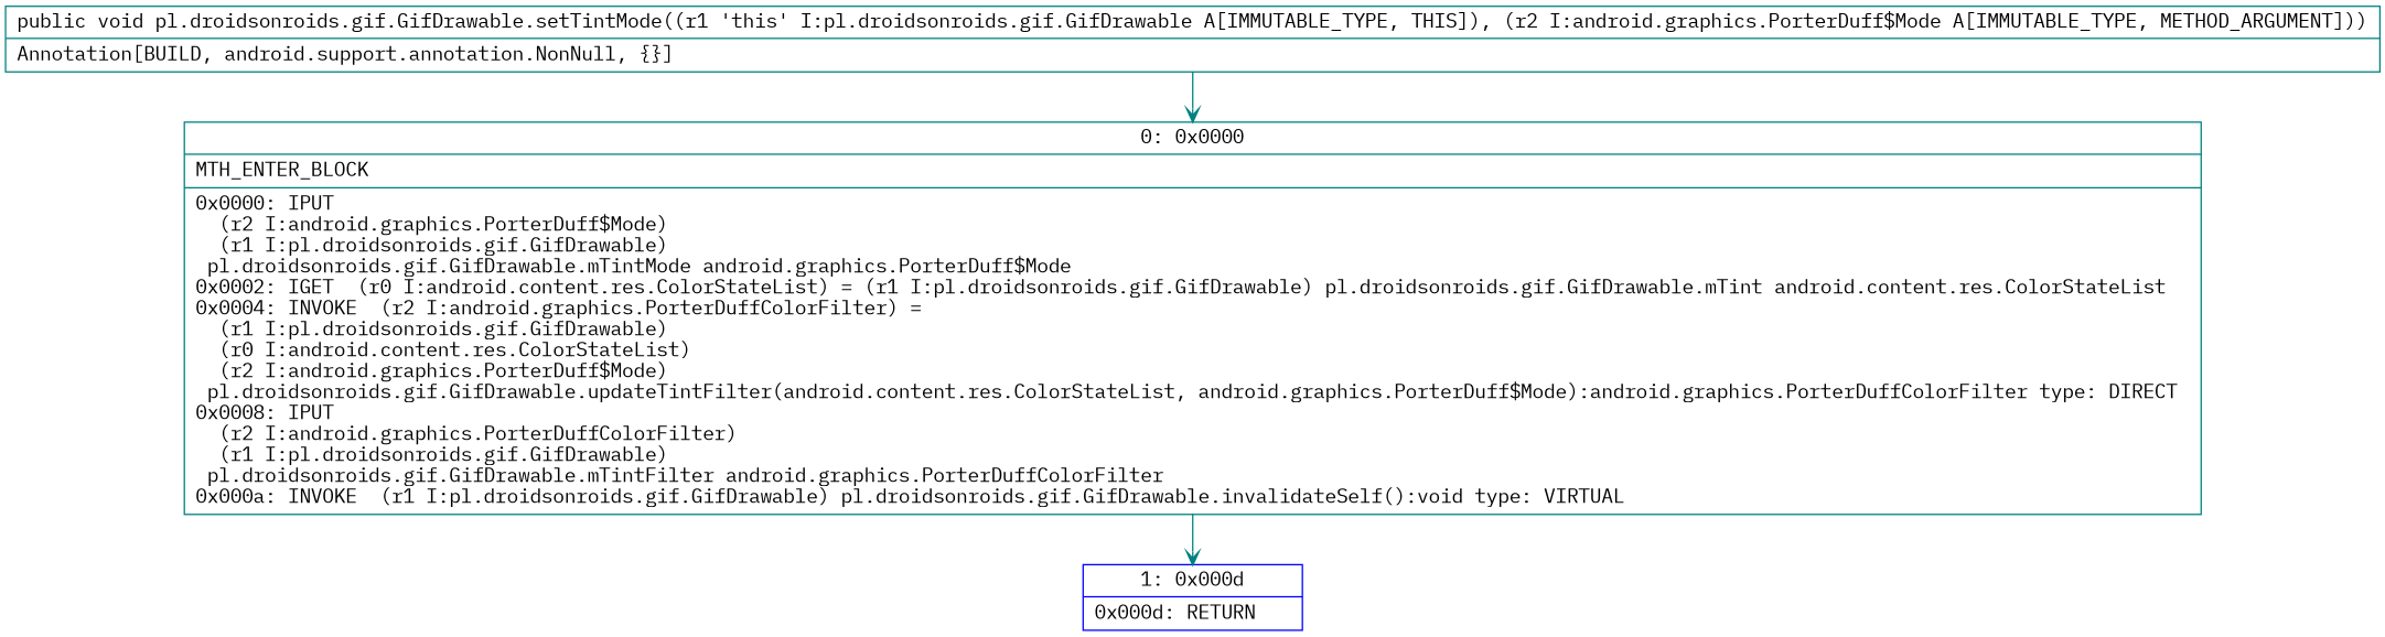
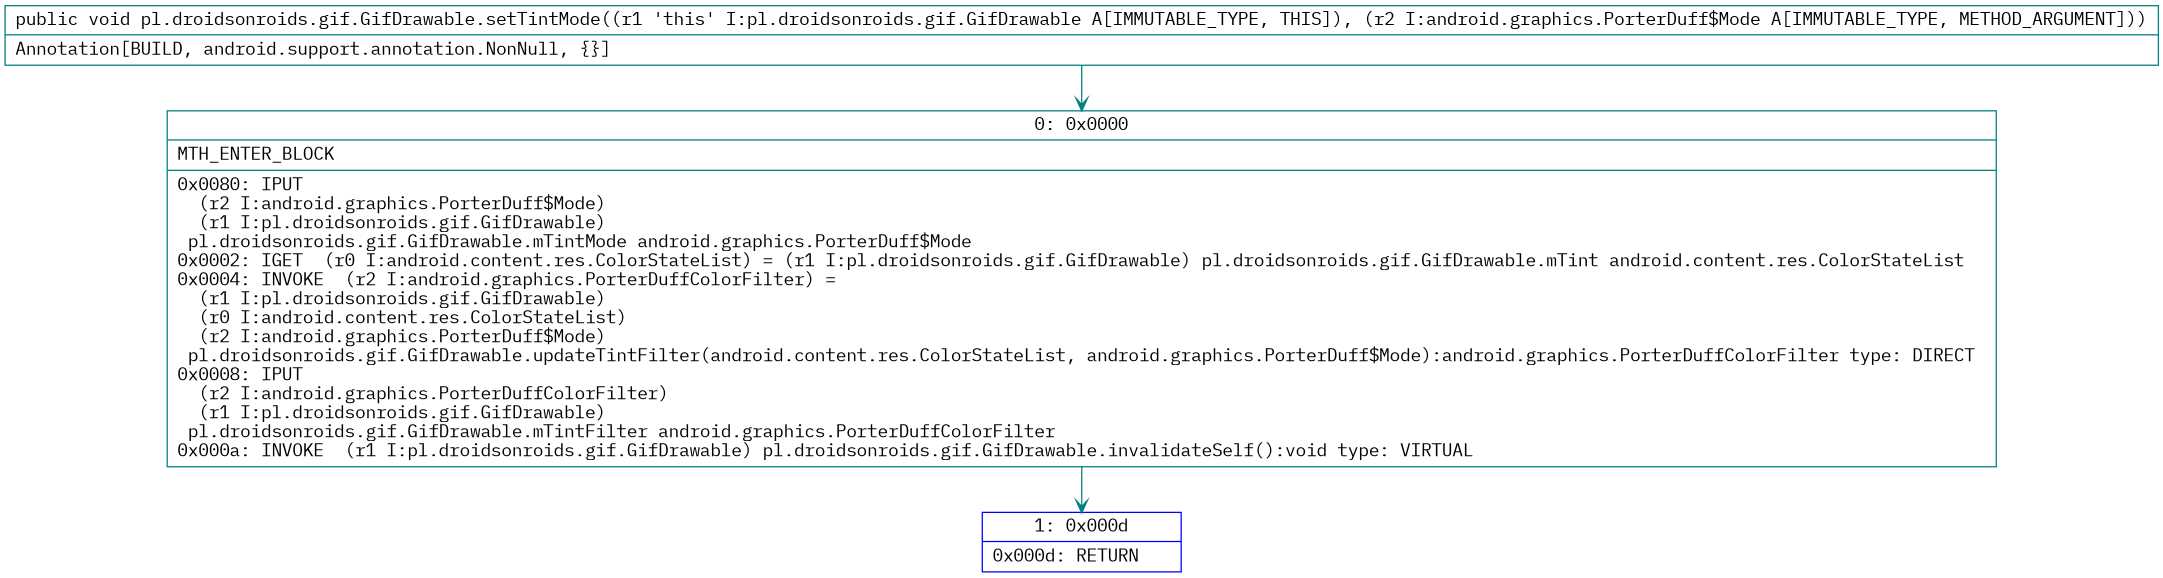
  digraph {
    fontname="IBM Plex Mono"
    node [shape=record color=teal fontname="IBM Plex Mono"]
    edge [color=teal arrowhead=vee fontname="IBM Plex Mono"]
-   n1 [label="{0\:\ 0x0000|MTH_ENTER_BLOCK\l|0x0000: IPUT  \l  (r2 I:android.graphics.PorterDuff$Mode)\l  (r1 I:pl.droidsonroids.gif.GifDrawable)\l pl.droidsonroids.gif.GifDrawable.mTintMode android.graphics.PorterDuff$Mode \l0x0002: IGET  (r0 I:android.content.res.ColorStateList) = (r1 I:pl.droidsonroids.gif.GifDrawable) pl.droidsonroids.gif.GifDrawable.mTint android.content.res.ColorStateList \l0x0004: INVOKE  (r2 I:android.graphics.PorterDuffColorFilter) = \l  (r1 I:pl.droidsonroids.gif.GifDrawable)\l  (r0 I:android.content.res.ColorStateList)\l  (r2 I:android.graphics.PorterDuff$Mode)\l pl.droidsonroids.gif.GifDrawable.updateTintFilter(android.content.res.ColorStateList, android.graphics.PorterDuff$Mode):android.graphics.PorterDuffColorFilter type: DIRECT \l0x0008: IPUT  \l  (r2 I:android.graphics.PorterDuffColorFilter)\l  (r1 I:pl.droidsonroids.gif.GifDrawable)\l pl.droidsonroids.gif.GifDrawable.mTintFilter android.graphics.PorterDuffColorFilter \l0x000a: INVOKE  (r1 I:pl.droidsonroids.gif.GifDrawable) pl.droidsonroids.gif.GifDrawable.invalidateSelf():void type: VIRTUAL \l}"]
+   n1 [label="{0\:\ 0x0000|MTH_ENTER_BLOCK\l|0x0080: IPUT  \l  (r2 I:android.graphics.PorterDuff$Mode)\l  (r1 I:pl.droidsonroids.gif.GifDrawable)\l pl.droidsonroids.gif.GifDrawable.mTintMode android.graphics.PorterDuff$Mode \l0x0002: IGET  (r0 I:android.content.res.ColorStateList) = (r1 I:pl.droidsonroids.gif.GifDrawable) pl.droidsonroids.gif.GifDrawable.mTint android.content.res.ColorStateList \l0x0004: INVOKE  (r2 I:android.graphics.PorterDuffColorFilter) = \l  (r1 I:pl.droidsonroids.gif.GifDrawable)\l  (r0 I:android.content.res.ColorStateList)\l  (r2 I:android.graphics.PorterDuff$Mode)\l pl.droidsonroids.gif.GifDrawable.updateTintFilter(android.content.res.ColorStateList, android.graphics.PorterDuff$Mode):android.graphics.PorterDuffColorFilter type: DIRECT \l0x0008: IPUT  \l  (r2 I:android.graphics.PorterDuffColorFilter)\l  (r1 I:pl.droidsonroids.gif.GifDrawable)\l pl.droidsonroids.gif.GifDrawable.mTintFilter android.graphics.PorterDuffColorFilter \l0x000a: INVOKE  (r1 I:pl.droidsonroids.gif.GifDrawable) pl.droidsonroids.gif.GifDrawable.invalidateSelf():void type: VIRTUAL \l}"]
    n2 [label="{1\:\ 0x000d|0x000d: RETURN   \l}" color=blue]
    n3 [label="{public void pl.droidsonroids.gif.GifDrawable.setTintMode((r1 'this' I:pl.droidsonroids.gif.GifDrawable A[IMMUTABLE_TYPE, THIS]), (r2 I:android.graphics.PorterDuff$Mode A[IMMUTABLE_TYPE, METHOD_ARGUMENT]))  | Annotation[BUILD, android.support.annotation.NonNull, \{\}]\l}"]
    n1 -> n2
    n3 -> n1
  }
